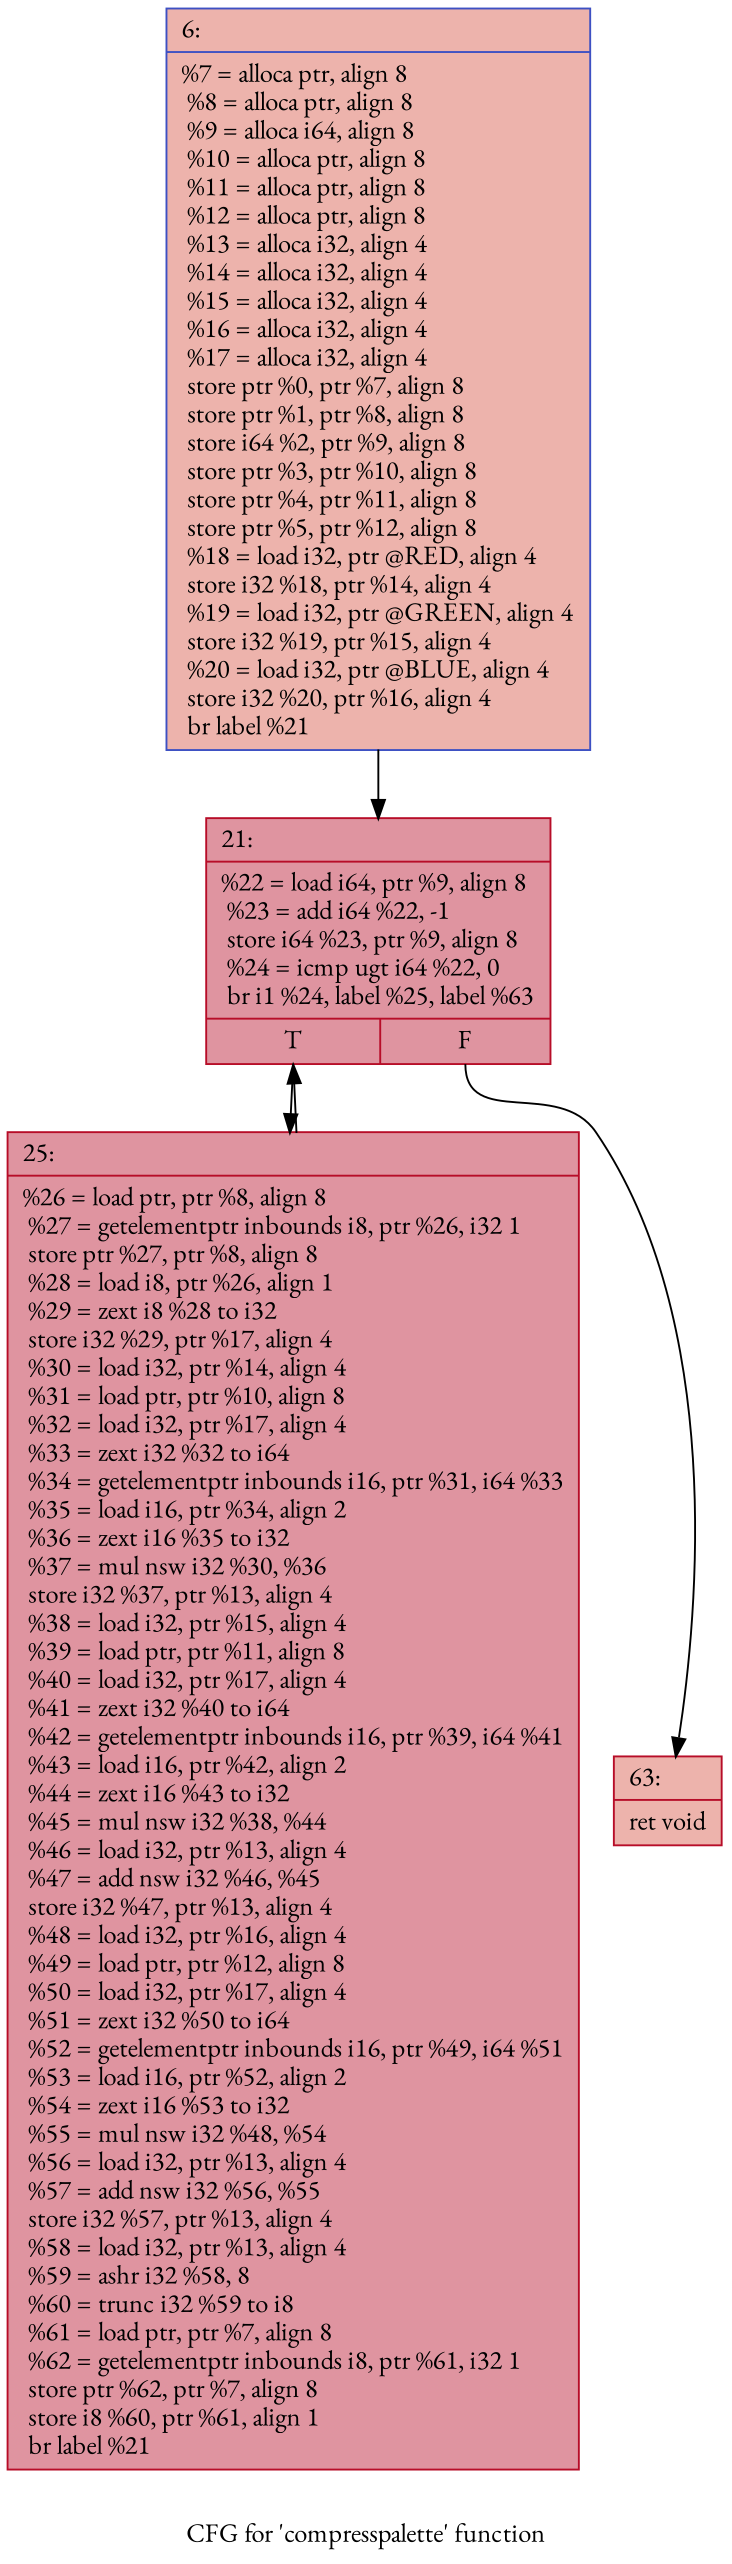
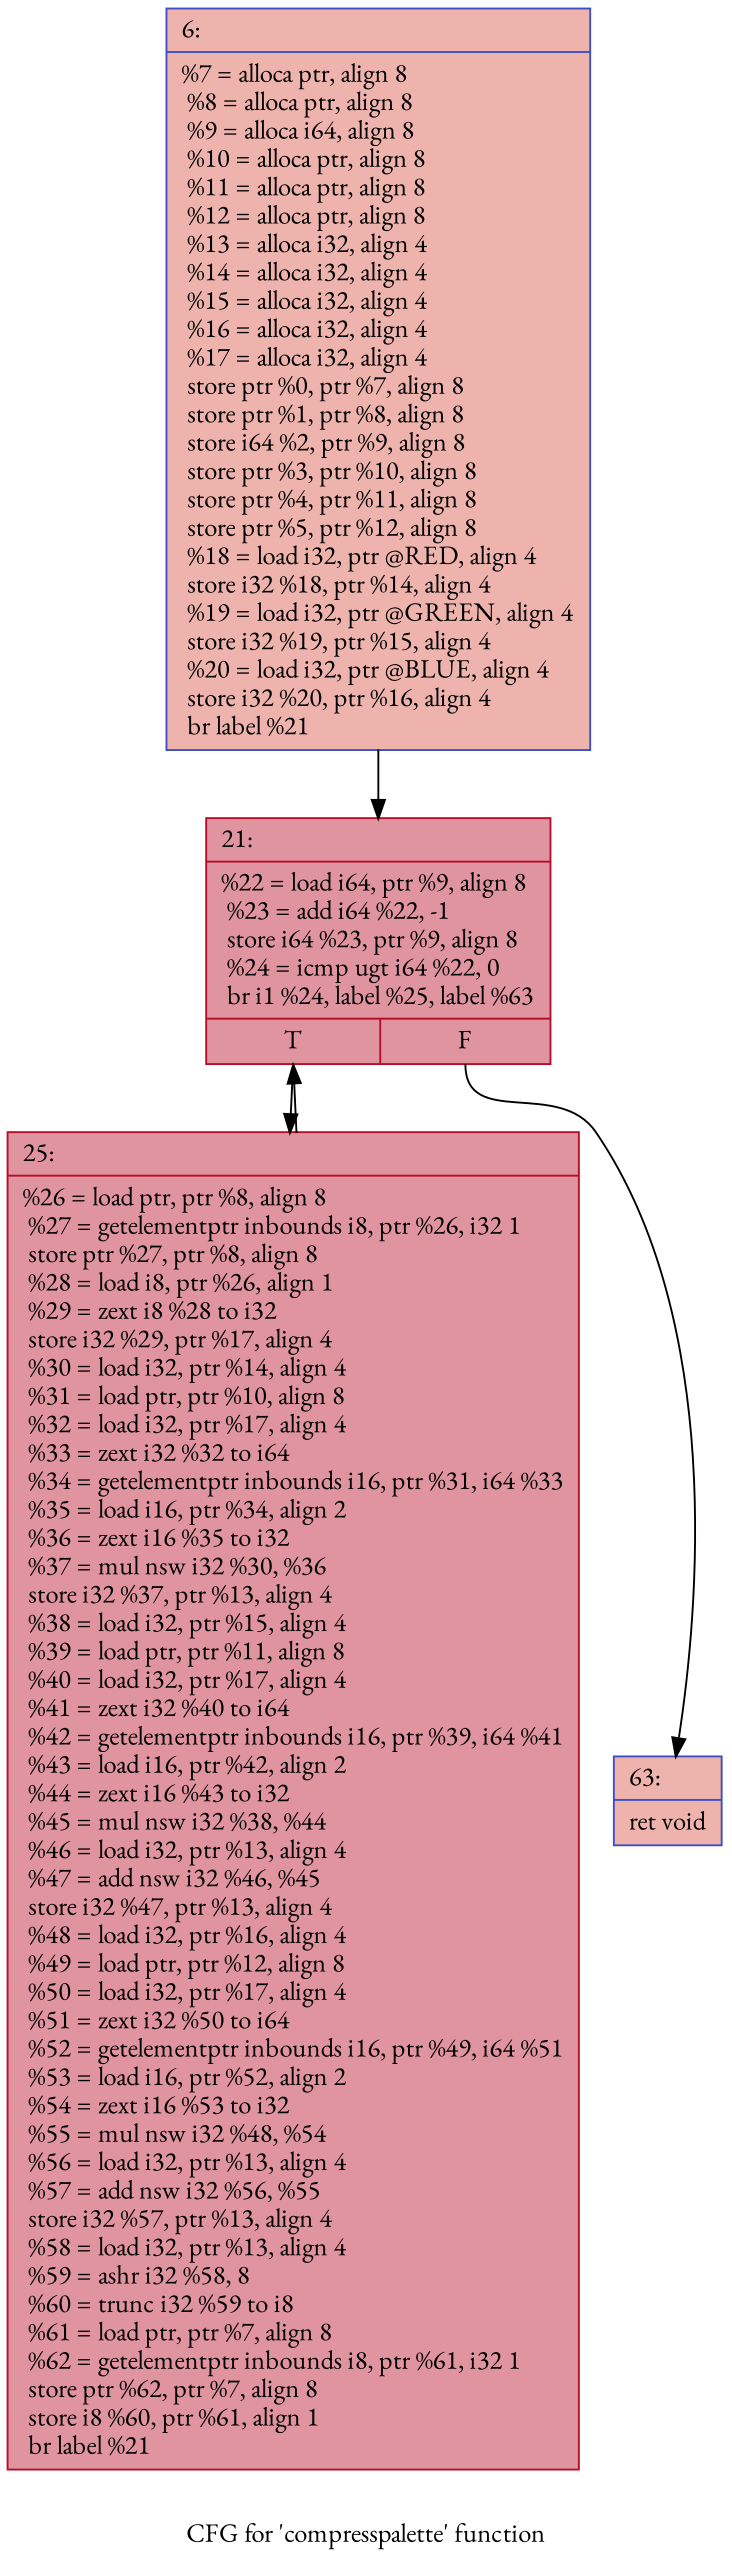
  digraph {
    label="CFG for 'compresspalette' function"
    fontname="EB Garamond"
    node [color="#3d50c3ff" fillcolor="#d6524470" fontname="EB Garamond" shape=record style=filled]
    edge [fontname="EB Garamond"]
    n1 [label="{6:\l|  %7 = alloca ptr, align 8\l  %8 = alloca ptr, align 8\l  %9 = alloca i64, align 8\l  %10 = alloca ptr, align 8\l  %11 = alloca ptr, align 8\l  %12 = alloca ptr, align 8\l  %13 = alloca i32, align 4\l  %14 = alloca i32, align 4\l  %15 = alloca i32, align 4\l  %16 = alloca i32, align 4\l  %17 = alloca i32, align 4\l  store ptr %0, ptr %7, align 8\l  store ptr %1, ptr %8, align 8\l  store i64 %2, ptr %9, align 8\l  store ptr %3, ptr %10, align 8\l  store ptr %4, ptr %11, align 8\l  store ptr %5, ptr %12, align 8\l  %18 = load i32, ptr @RED, align 4\l  store i32 %18, ptr %14, align 4\l  %19 = load i32, ptr @GREEN, align 4\l  store i32 %19, ptr %15, align 4\l  %20 = load i32, ptr @BLUE, align 4\l  store i32 %20, ptr %16, align 4\l  br label %21\l}"]
    n2 [color="#b70d28ff" fillcolor="#b70d2870" label="{21:\l|  %22 = load i64, ptr %9, align 8\l  %23 = add i64 %22, -1\l  store i64 %23, ptr %9, align 8\l  %24 = icmp ugt i64 %22, 0\l  br i1 %24, label %25, label %63\l|{<s0>T|<s1>F}}"]
    n3 [color="#b70d28ff" fillcolor="#b70d2870" label="{25:\l|  %26 = load ptr, ptr %8, align 8\l  %27 = getelementptr inbounds i8, ptr %26, i32 1\l  store ptr %27, ptr %8, align 8\l  %28 = load i8, ptr %26, align 1\l  %29 = zext i8 %28 to i32\l  store i32 %29, ptr %17, align 4\l  %30 = load i32, ptr %14, align 4\l  %31 = load ptr, ptr %10, align 8\l  %32 = load i32, ptr %17, align 4\l  %33 = zext i32 %32 to i64\l  %34 = getelementptr inbounds i16, ptr %31, i64 %33\l  %35 = load i16, ptr %34, align 2\l  %36 = zext i16 %35 to i32\l  %37 = mul nsw i32 %30, %36\l  store i32 %37, ptr %13, align 4\l  %38 = load i32, ptr %15, align 4\l  %39 = load ptr, ptr %11, align 8\l  %40 = load i32, ptr %17, align 4\l  %41 = zext i32 %40 to i64\l  %42 = getelementptr inbounds i16, ptr %39, i64 %41\l  %43 = load i16, ptr %42, align 2\l  %44 = zext i16 %43 to i32\l  %45 = mul nsw i32 %38, %44\l  %46 = load i32, ptr %13, align 4\l  %47 = add nsw i32 %46, %45\l  store i32 %47, ptr %13, align 4\l  %48 = load i32, ptr %16, align 4\l  %49 = load ptr, ptr %12, align 8\l  %50 = load i32, ptr %17, align 4\l  %51 = zext i32 %50 to i64\l  %52 = getelementptr inbounds i16, ptr %49, i64 %51\l  %53 = load i16, ptr %52, align 2\l  %54 = zext i16 %53 to i32\l  %55 = mul nsw i32 %48, %54\l  %56 = load i32, ptr %13, align 4\l  %57 = add nsw i32 %56, %55\l  store i32 %57, ptr %13, align 4\l  %58 = load i32, ptr %13, align 4\l  %59 = ashr i32 %58, 8\l  %60 = trunc i32 %59 to i8\l  %61 = load ptr, ptr %7, align 8\l  %62 = getelementptr inbounds i8, ptr %61, i32 1\l  store ptr %62, ptr %7, align 8\l  store i8 %60, ptr %61, align 1\l  br label %21\l}"]
-   n4 [color="#b70d28ff" label="{63:\l|  ret void\l}"]
+   n4 [label="{63:\l|  ret void\l}"]
    n1 -> n2
    n2 -> n3 [tailport=s0]
    n2 -> n4 [tailport=s1]
    n3 -> n2
  }
